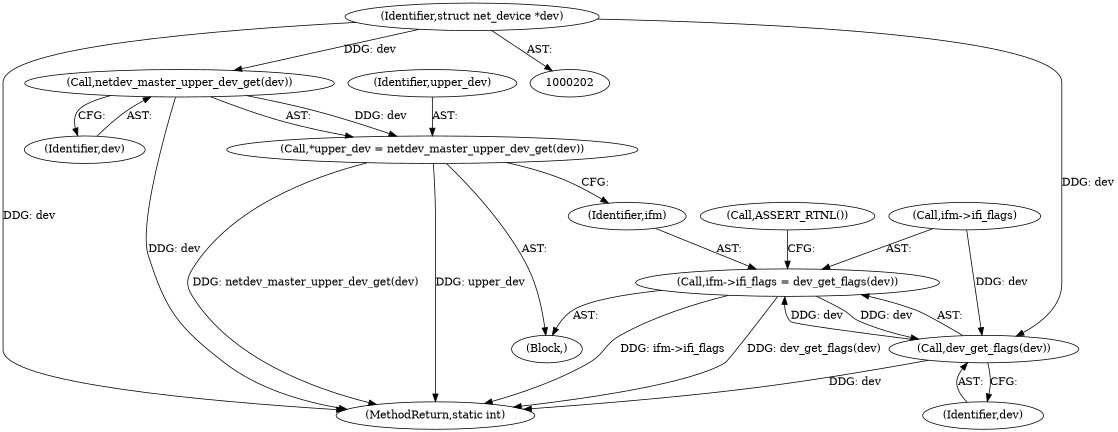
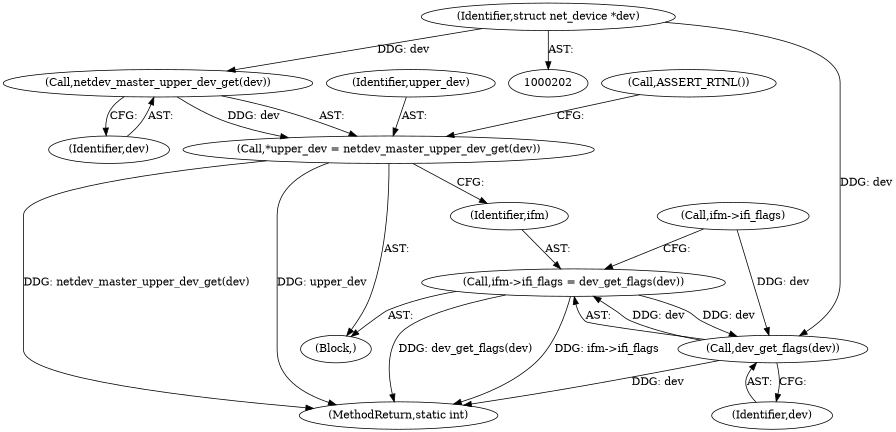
  digraph {
    n1 [label="(Identifier,struct net_device *dev)"]
    n2 [label="(Call,netdev_master_upper_dev_get(dev))"]
    n3 [label="(Call,dev_get_flags(dev))"]
    n4 [label="(MethodReturn,static int)"]
    n5 [label=1000202]
    n6 [label="(Call,*upper_dev = netdev_master_upper_dev_get(dev))"]
    n7 [label="(Identifier,dev)"]
    n8 [label="(Call,ifm->ifi_flags = dev_get_flags(dev))"]
    n9 [label="(Identifier,dev)"]
    n10 [label="(Block,)"]
    n11 [label="(Identifier,ifm)"]
    n12 [label="(Identifier,upper_dev)"]
    n13 [label="(Call,ASSERT_RTNL())"]
    n14 [label="(Call,ifm->ifi_flags)"]
    n1 -> n2 [label="DDG: dev"]
    n1 -> n3 [label="DDG: dev"]
-   n1 -> n4 [label="DDG: dev"]
    n1 -> n5 [label="AST: "]
-   n2 -> n4 [label="DDG: dev"]
    n2 -> n6 [label="AST: "]
    n2 -> n6 [label="DDG: dev"]
    n2 -> n7 [label="CFG: "]
    n3 -> n4 [label="DDG: dev"]
    n3 -> n8 [label="AST: "]
    n3 -> n8 [label="DDG: dev"]
    n3 -> n9 [label="CFG: "]
    n6 -> n4 [label="DDG: upper_dev"]
    n6 -> n4 [label="DDG: netdev_master_upper_dev_get(dev)"]
    n6 -> n10 [label="AST: "]
    n6 -> n11 [label="CFG: "]
    n7 -> n2 [label="AST: "]
    n8 -> n3 [label="DDG: dev"]
    n8 -> n4 [label="DDG: ifm->ifi_flags"]
    n8 -> n4 [label="DDG: dev_get_flags(dev)"]
    n8 -> n10 [label="AST: "]
    n9 -> n3 [label="AST: "]
    n11 -> n8 [label="AST: "]
    n12 -> n6 [label="AST: "]
-   n13 -> n8 [label="CFG: "]
+   n13 -> n6 [label="CFG: "]
    n14 -> n3 [label="DDG: dev"]
-   n14 -> n8 [label="AST: "]
+   n14 -> n8 [label="CFG: "]
  }
